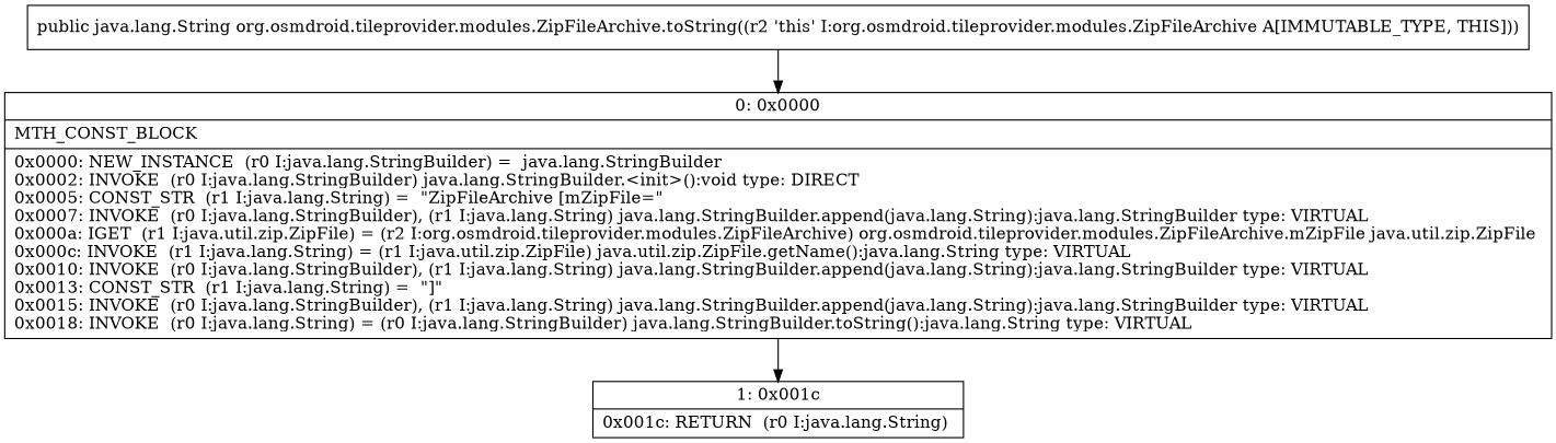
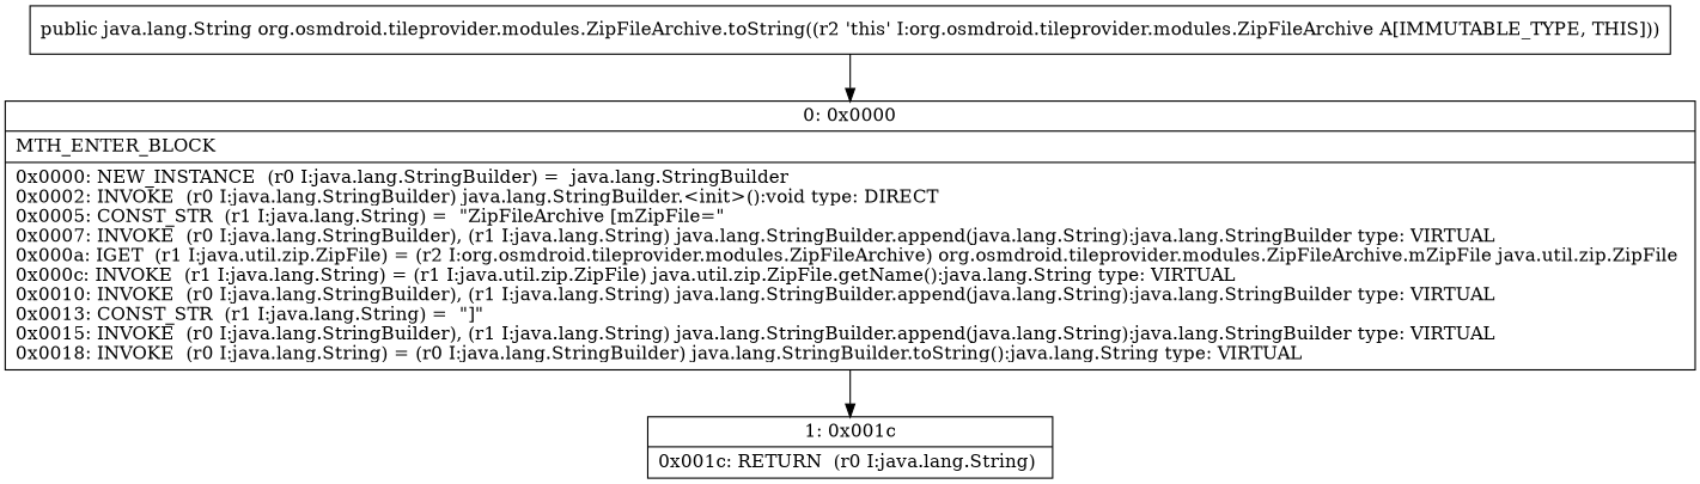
  digraph {
    node [shape=record]
-   n1 [label="{0\:\ 0x0000|MTH_CONST_BLOCK\l|0x0000: NEW_INSTANCE  (r0 I:java.lang.StringBuilder) =  java.lang.StringBuilder \l0x0002: INVOKE  (r0 I:java.lang.StringBuilder) java.lang.StringBuilder.\<init\>():void type: DIRECT \l0x0005: CONST_STR  (r1 I:java.lang.String) =  \"ZipFileArchive [mZipFile=\" \l0x0007: INVOKE  (r0 I:java.lang.StringBuilder), (r1 I:java.lang.String) java.lang.StringBuilder.append(java.lang.String):java.lang.StringBuilder type: VIRTUAL \l0x000a: IGET  (r1 I:java.util.zip.ZipFile) = (r2 I:org.osmdroid.tileprovider.modules.ZipFileArchive) org.osmdroid.tileprovider.modules.ZipFileArchive.mZipFile java.util.zip.ZipFile \l0x000c: INVOKE  (r1 I:java.lang.String) = (r1 I:java.util.zip.ZipFile) java.util.zip.ZipFile.getName():java.lang.String type: VIRTUAL \l0x0010: INVOKE  (r0 I:java.lang.StringBuilder), (r1 I:java.lang.String) java.lang.StringBuilder.append(java.lang.String):java.lang.StringBuilder type: VIRTUAL \l0x0013: CONST_STR  (r1 I:java.lang.String) =  \"]\" \l0x0015: INVOKE  (r0 I:java.lang.StringBuilder), (r1 I:java.lang.String) java.lang.StringBuilder.append(java.lang.String):java.lang.StringBuilder type: VIRTUAL \l0x0018: INVOKE  (r0 I:java.lang.String) = (r0 I:java.lang.StringBuilder) java.lang.StringBuilder.toString():java.lang.String type: VIRTUAL \l}"]
+   n1 [label="{0\:\ 0x0000|MTH_ENTER_BLOCK\l|0x0000: NEW_INSTANCE  (r0 I:java.lang.StringBuilder) =  java.lang.StringBuilder \l0x0002: INVOKE  (r0 I:java.lang.StringBuilder) java.lang.StringBuilder.\<init\>():void type: DIRECT \l0x0005: CONST_STR  (r1 I:java.lang.String) =  \"ZipFileArchive [mZipFile=\" \l0x0007: INVOKE  (r0 I:java.lang.StringBuilder), (r1 I:java.lang.String) java.lang.StringBuilder.append(java.lang.String):java.lang.StringBuilder type: VIRTUAL \l0x000a: IGET  (r1 I:java.util.zip.ZipFile) = (r2 I:org.osmdroid.tileprovider.modules.ZipFileArchive) org.osmdroid.tileprovider.modules.ZipFileArchive.mZipFile java.util.zip.ZipFile \l0x000c: INVOKE  (r1 I:java.lang.String) = (r1 I:java.util.zip.ZipFile) java.util.zip.ZipFile.getName():java.lang.String type: VIRTUAL \l0x0010: INVOKE  (r0 I:java.lang.StringBuilder), (r1 I:java.lang.String) java.lang.StringBuilder.append(java.lang.String):java.lang.StringBuilder type: VIRTUAL \l0x0013: CONST_STR  (r1 I:java.lang.String) =  \"]\" \l0x0015: INVOKE  (r0 I:java.lang.StringBuilder), (r1 I:java.lang.String) java.lang.StringBuilder.append(java.lang.String):java.lang.StringBuilder type: VIRTUAL \l0x0018: INVOKE  (r0 I:java.lang.String) = (r0 I:java.lang.StringBuilder) java.lang.StringBuilder.toString():java.lang.String type: VIRTUAL \l}"]
    n2 [label="{1\:\ 0x001c|0x001c: RETURN  (r0 I:java.lang.String) \l}"]
    n3 [label="{public java.lang.String org.osmdroid.tileprovider.modules.ZipFileArchive.toString((r2 'this' I:org.osmdroid.tileprovider.modules.ZipFileArchive A[IMMUTABLE_TYPE, THIS])) }"]
    n1 -> n2
    n3 -> n1
  }
